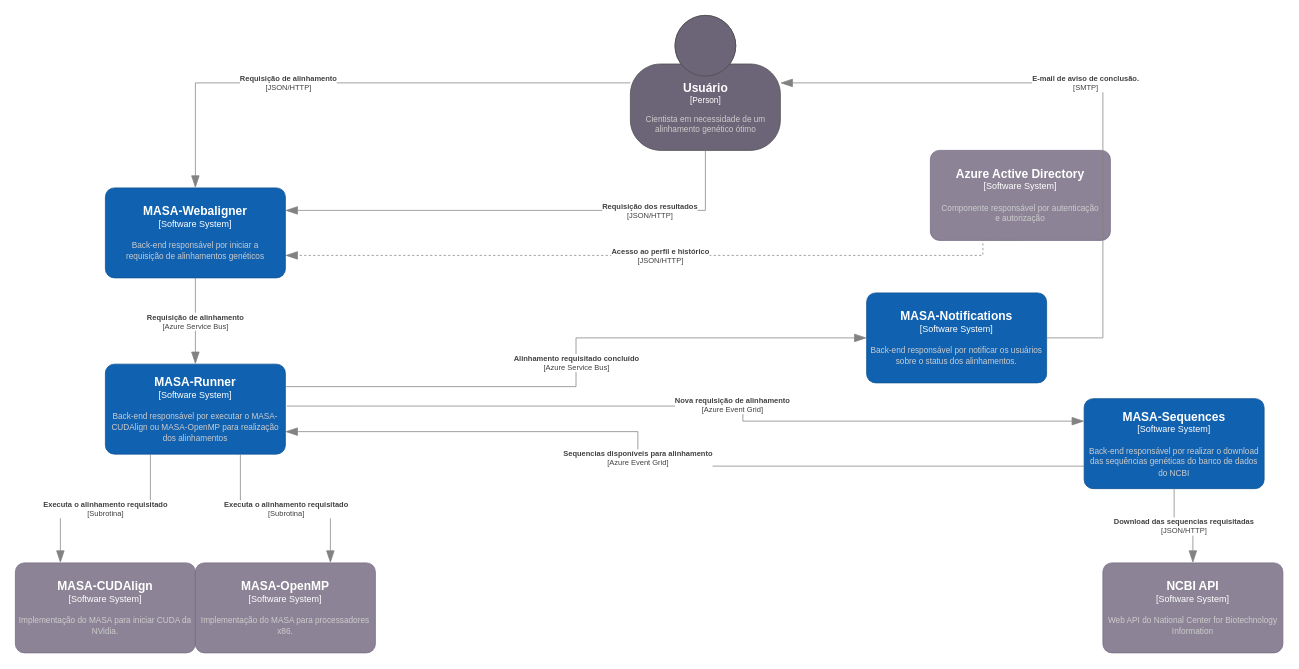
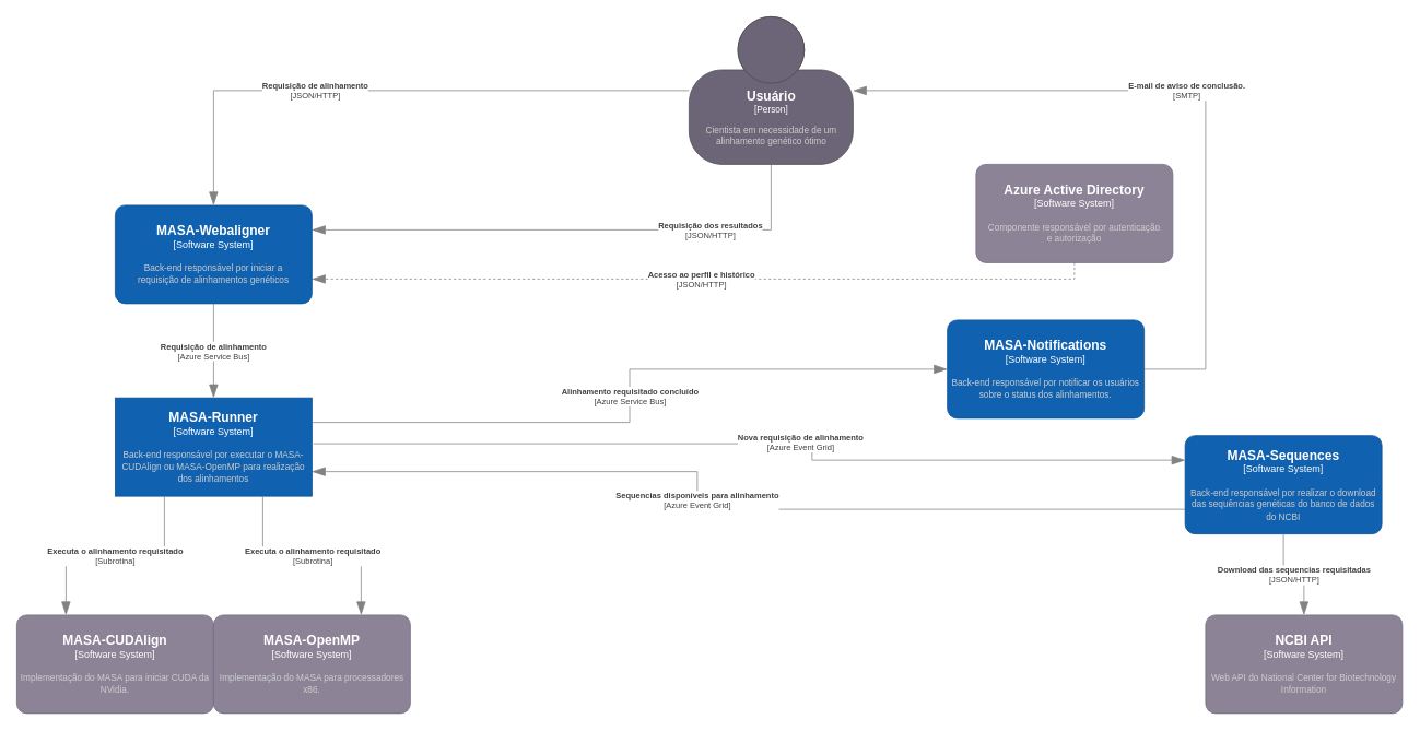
  <mxCell id="0" />
  <mxCell id="1" parent="0" />
  <mxCell id="2" value="&lt;font style=&quot;font-size: 16px&quot;&gt;&lt;b&gt;Usuário&lt;/b&gt;&lt;/font&gt;&lt;div&gt;[Person]&lt;/div&gt;&lt;br&gt;&lt;div&gt;&lt;font style=&quot;font-size: 11px&quot;&gt;&lt;font color=&quot;#cccccc&quot;&gt;Cientista em necessidade de um&#10;alinhamento genético ótimo&lt;/font&gt;&lt;/div&gt;" style="html=1;fontSize=11;dashed=0;whitespace=wrap;fillColor=#6C6477;strokeColor=#4D4D4D;fontColor=#ffffff;shape=mxgraph.c4.person2;align=center;metaEdit=1;points=[[0.5,0,0],[1,0.5,0],[1,0.75,0],[0.75,1,0],[0.5,1,0],[0.25,1,0],[0,0.75,0],[0,0.5,0]];resizable=0;" vertex="1" parent="1"><mxGeometry x="840" y="20" width="200" height="180" as="geometry" /></mxCell>
  <mxCell id="3" value="&lt;font style=&quot;font-size: 16px&quot;&gt;&lt;b&gt;MASA-Webaligner&lt;/b&gt;&lt;/font&gt;&lt;div&gt;[Software System]&lt;/div&gt;&lt;br&gt;&lt;div&gt;&lt;font style=&quot;font-size: 11px&quot;&gt;&lt;font color=&quot;#cccccc&quot;&gt;Back-end responsável por iniciar a&#10;requisição de alinhamentos genéticos&lt;/font&gt;&lt;/div&gt;" style="rounded=1;whiteSpace=wrap;html=1;labelBackgroundColor=none;fillColor=#1061B0;fontColor=#ffffff;align=center;arcSize=10;strokeColor=#0D5091;metaEdit=1;resizable=0;points=[[0.25,0,0],[0.5,0,0],[0.75,0,0],[1,0.25,0],[1,0.5,0],[1,0.75,0],[0.75,1,0],[0.5,1,0],[0.25,1,0],[0,0.75,0],[0,0.5,0],[0,0.25,0]];" vertex="1" parent="1"><mxGeometry x="140" y="250" width="240" height="120" as="geometry" /></mxCell>
- <mxCell id="4" value="&lt;font style=&quot;font-size: 16px&quot;&gt;&lt;b&gt;Azure Active Directory&lt;/b&gt;&lt;/font&gt;&lt;div&gt;[Software System]&lt;/div&gt;&lt;br&gt;&lt;div&gt;&lt;font style=&quot;font-size: 11px&quot;&gt;&lt;font color=&quot;#cccccc&quot;&gt;Componente responsável por autenticação&#10;e autorização&lt;/font&gt;&lt;/div&gt;" style="rounded=1;whiteSpace=wrap;html=1;labelBackgroundColor=none;fillColor=#8C8496;fontColor=#ffffff;align=center;arcSize=10;strokeColor=#736782;metaEdit=1;resizable=0;points=[[0.25,0,0],[0.5,0,0],[0.75,0,0],[1,0.25,0],[1,0.5,0],[1,0.75,0],[0.75,1,0],[0.5,1,0],[0.25,1,0],[0,0.75,0],[0,0.5,0],[0,0.25,0]];" vertex="1" parent="1"><mxGeometry x="1240" y="200" width="240" height="120" as="geometry" /></mxCell>
- <mxCell id="5" value="&lt;font style=&quot;font-size: 16px&quot;&gt;&lt;b&gt;MASA-Runner&lt;/b&gt;&lt;/font&gt;&lt;div&gt;[Software System]&lt;/div&gt;&lt;br&gt;&lt;div&gt;&lt;font style=&quot;font-size: 11px&quot;&gt;&lt;font color=&quot;#cccccc&quot;&gt;Back-end responsável por executar o MASA-CUDAlign ou MASA-OpenMP para realização dos alinhamentos&lt;/font&gt;&lt;/div&gt;" style="rounded=1;whiteSpace=wrap;html=1;labelBackgroundColor=none;fillColor=#1061B0;fontColor=#ffffff;align=center;arcSize=10;strokeColor=#0D5091;metaEdit=1;resizable=0;points=[[0.25,0,0],[0.5,0,0],[0.75,0,0],[1,0.25,0],[1,0.5,0],[1,0.75,0],[0.75,1,0],[0.5,1,0],[0.25,1,0],[0,0.75,0],[0,0.5,0],[0,0.25,0]];" vertex="1" parent="1"><mxGeometry x="140" y="485" width="240" height="120" as="geometry" /></mxCell>
+ <mxCell id="4" value="&lt;font style=&quot;font-size: 16px&quot;&gt;&lt;b&gt;Azure Active Directory&lt;/b&gt;&lt;/font&gt;&lt;div&gt;[Software System]&lt;/div&gt;&lt;br&gt;&lt;div&gt;&lt;font style=&quot;font-size: 11px&quot;&gt;&lt;font color=&quot;#cccccc&quot;&gt;Componente responsável por autenticação&#10;e autorização&lt;/font&gt;&lt;/div&gt;" style="rounded=1;whiteSpace=wrap;html=1;labelBackgroundColor=none;fillColor=#8C8496;fontColor=#ffffff;align=center;arcSize=10;strokeColor=#736782;metaEdit=1;resizable=0;points=[[0.25,0,0],[0.5,0,0],[0.75,0,0],[1,0.25,0],[1,0.5,0],[1,0.75,0],[0.75,1,0],[0.5,1,0],[0.25,1,0],[0,0.75,0],[0,0.5,0],[0,0.25,0]];" vertex="1" parent="1"><mxGeometry x="1190" y="200" width="240" height="120" as="geometry" /></mxCell>
+ <mxCell id="5" value="&lt;font style=&quot;font-size: 16px&quot;&gt;&lt;b&gt;MASA-Runner&lt;/b&gt;&lt;/font&gt;&lt;div&gt;[Software System]&lt;/div&gt;&lt;br&gt;&lt;div&gt;&lt;font style=&quot;font-size: 11px&quot;&gt;&lt;font color=&quot;#cccccc&quot;&gt;Back-end responsável por executar o MASA-CUDAlign ou MASA-OpenMP para realização dos alinhamentos&lt;/font&gt;&lt;/div&gt;" style="whiteSpace=wrap;html=1;labelBackgroundColor=none;fillColor=#1061B0;fontColor=#ffffff;align=center;arcSize=10;strokeColor=#0D5091;metaEdit=1;resizable=0;points=[[0.25,0,0],[0.5,0,0],[0.75,0,0],[1,0.25,0],[1,0.5,0],[1,0.75,0],[0.75,1,0],[0.5,1,0],[0.25,1,0],[0,0.75,0],[0,0.5,0],[0,0.25,0]];rounded=0;" vertex="1" parent="1"><mxGeometry x="140" y="485" width="240" height="120" as="geometry" /></mxCell>
  <mxCell id="6" value="&lt;font style=&quot;font-size: 16px&quot;&gt;&lt;b&gt;MASA-Notifications&lt;/b&gt;&lt;/font&gt;&lt;div&gt;[Software System]&lt;/div&gt;&lt;br&gt;&lt;div&gt;&lt;font style=&quot;font-size: 11px&quot;&gt;&lt;font color=&quot;#cccccc&quot;&gt;Back-end responsável por notificar os usuários sobre o status dos alinhamentos.&lt;/font&gt;&lt;/div&gt;" style="rounded=1;whiteSpace=wrap;html=1;labelBackgroundColor=none;fillColor=#1061B0;fontColor=#ffffff;align=center;arcSize=10;strokeColor=#0D5091;metaEdit=1;resizable=0;points=[[0.25,0,0],[0.5,0,0],[0.75,0,0],[1,0.25,0],[1,0.5,0],[1,0.75,0],[0.75,1,0],[0.5,1,0],[0.25,1,0],[0,0.75,0],[0,0.5,0],[0,0.25,0]];" vertex="1" parent="1"><mxGeometry x="1155" y="390" width="240" height="120" as="geometry" /></mxCell>
  <mxCell id="7" value="&lt;font style=&quot;font-size: 16px&quot;&gt;&lt;b&gt;MASA-Sequences&lt;/b&gt;&lt;/font&gt;&lt;div&gt;[Software System]&lt;/div&gt;&lt;br&gt;&lt;div&gt;&lt;font style=&quot;font-size: 11px&quot;&gt;&lt;font color=&quot;#cccccc&quot;&gt;Back-end responsável por realizar o download das sequências genéticas do banco de dados do NCBI&lt;/font&gt;&lt;/div&gt;" style="rounded=1;whiteSpace=wrap;html=1;labelBackgroundColor=none;fillColor=#1061B0;fontColor=#ffffff;align=center;arcSize=10;strokeColor=#0D5091;metaEdit=1;resizable=0;points=[[0.25,0,0],[0.5,0,0],[0.75,0,0],[1,0.25,0],[1,0.5,0],[1,0.75,0],[0.75,1,0],[0.5,1,0],[0.25,1,0],[0,0.75,0],[0,0.5,0],[0,0.25,0]];" vertex="1" parent="1"><mxGeometry x="1445" y="531" width="240" height="120" as="geometry" /></mxCell>
  <mxCell id="8" value="&lt;font style=&quot;font-size: 16px&quot;&gt;&lt;b&gt;NCBI API&lt;/b&gt;&lt;/font&gt;&lt;div&gt;[Software System]&lt;/div&gt;&lt;br&gt;&lt;div&gt;&lt;font style=&quot;font-size: 11px&quot;&gt;&lt;font color=&quot;#cccccc&quot;&gt;Web API do National Center for Biotechnology Information&lt;/font&gt;&lt;/div&gt;" style="rounded=1;whiteSpace=wrap;html=1;labelBackgroundColor=none;fillColor=#8C8496;fontColor=#ffffff;align=center;arcSize=10;strokeColor=#736782;metaEdit=1;resizable=0;points=[[0.25,0,0],[0.5,0,0],[0.75,0,0],[1,0.25,0],[1,0.5,0],[1,0.75,0],[0.75,1,0],[0.5,1,0],[0.25,1,0],[0,0.75,0],[0,0.5,0],[0,0.25,0]];" vertex="1" parent="1"><mxGeometry x="1470" y="750" width="240" height="120" as="geometry" /></mxCell>
  <mxCell id="9" value="&lt;div style=&quot;text-align: left&quot;&gt;&lt;div style=&quot;text-align: center&quot;&gt;&lt;b&gt;Acesso ao perfil e histórico&lt;/b&gt;&lt;/div&gt;&lt;div style=&quot;text-align: center&quot;&gt;[JSON/HTTP]&lt;/div&gt;&lt;/div&gt;" style="endArrow=blockThin;html=1;fontSize=10;fontColor=#404040;strokeWidth=1;endFill=1;strokeColor=#828282;elbow=vertical;metaEdit=1;endSize=14;startSize=14;jumpStyle=arc;jumpSize=16;rounded=0;edgeStyle=orthogonalEdgeStyle;dashed=1;exitX=0.5;exitY=1;exitDx=0;exitDy=0;exitPerimeter=0;entryX=1;entryY=0.75;entryDx=0;entryDy=0;entryPerimeter=0;" edge="1" parent="1" source="4" target="3"><mxGeometry width="240" relative="1" as="geometry"><mxPoint x="1080" y="370" as="sourcePoint" /><mxPoint x="1320" y="370" as="targetPoint" /><Array as="points"><mxPoint x="1310" y="340" /></Array></mxGeometry></mxCell>
  <mxCell id="10" value="&lt;div style=&quot;text-align: left&quot;&gt;&lt;div style=&quot;text-align: center&quot;&gt;&lt;b&gt;Requisição de alinhamento&lt;/b&gt;&lt;/div&gt;&lt;div style=&quot;text-align: center&quot;&gt;[JSON/HTTP]&lt;/div&gt;&lt;/div&gt;" style="endArrow=blockThin;html=1;fontSize=10;fontColor=#404040;strokeWidth=1;endFill=1;strokeColor=#828282;elbow=vertical;metaEdit=1;endSize=14;startSize=14;jumpStyle=arc;jumpSize=16;rounded=0;edgeStyle=orthogonalEdgeStyle;" edge="1" parent="1" source="2" target="3"><mxGeometry x="0.267" width="240" relative="1" as="geometry"><mxPoint x="820" y="330" as="sourcePoint" /><mxPoint x="1190" y="250" as="targetPoint" /><mxPoint as="offset" /></mxGeometry></mxCell>
  <mxCell id="11" value="&lt;div style=&quot;text-align: left&quot;&gt;&lt;div style=&quot;text-align: center&quot;&gt;&lt;b&gt;Alinhamento requisitado concluído&lt;/b&gt;&lt;/div&gt;&lt;div style=&quot;text-align: center&quot;&gt;[Azure Service Bus]&lt;/div&gt;&lt;/div&gt;" style="endArrow=blockThin;html=1;fontSize=10;fontColor=#404040;strokeWidth=1;endFill=1;strokeColor=#828282;elbow=vertical;metaEdit=1;endSize=14;startSize=14;jumpStyle=arc;jumpSize=16;rounded=0;edgeStyle=orthogonalEdgeStyle;exitX=1;exitY=0.25;exitDx=0;exitDy=0;exitPerimeter=0;entryX=0;entryY=0.5;entryDx=0;entryDy=0;entryPerimeter=0;" edge="1" parent="1" source="5" target="6"><mxGeometry width="240" relative="1" as="geometry"><mxPoint x="1080" y="480" as="sourcePoint" /><mxPoint x="1320" y="480" as="targetPoint" /></mxGeometry></mxCell>
  <mxCell id="12" value="&lt;font style=&quot;font-size: 16px&quot;&gt;&lt;b&gt;MASA-CUDAlign&lt;/b&gt;&lt;/font&gt;&lt;div&gt;[Software System]&lt;/div&gt;&lt;br&gt;&lt;div&gt;&lt;font style=&quot;font-size: 11px&quot;&gt;&lt;font color=&quot;#cccccc&quot;&gt;Implementação do MASA para iniciar CUDA da NVidia.&lt;/font&gt;&lt;/div&gt;" style="rounded=1;whiteSpace=wrap;html=1;labelBackgroundColor=none;fillColor=#8C8496;fontColor=#ffffff;align=center;arcSize=10;strokeColor=#736782;metaEdit=1;resizable=0;points=[[0.25,0,0],[0.5,0,0],[0.75,0,0],[1,0.25,0],[1,0.5,0],[1,0.75,0],[0.75,1,0],[0.5,1,0],[0.25,1,0],[0,0.75,0],[0,0.5,0],[0,0.25,0]];" vertex="1" parent="1"><mxGeometry x="20" y="750" width="240" height="120" as="geometry" /></mxCell>
  <mxCell id="13" value="&lt;font style=&quot;font-size: 16px&quot;&gt;&lt;b&gt;MASA-OpenMP&lt;/b&gt;&lt;/font&gt;&lt;div&gt;[Software System]&lt;/div&gt;&lt;br&gt;&lt;div&gt;&lt;font style=&quot;font-size: 11px&quot;&gt;&lt;font color=&quot;#cccccc&quot;&gt;Implementação do MASA para processadores x86.&lt;/font&gt;&lt;/div&gt;" style="rounded=1;whiteSpace=wrap;html=1;labelBackgroundColor=none;fillColor=#8C8496;fontColor=#ffffff;align=center;arcSize=10;strokeColor=#736782;metaEdit=1;resizable=0;points=[[0.25,0,0],[0.5,0,0],[0.75,0,0],[1,0.25,0],[1,0.5,0],[1,0.75,0],[0.75,1,0],[0.5,1,0],[0.25,1,0],[0,0.75,0],[0,0.5,0],[0,0.25,0]];" vertex="1" parent="1"><mxGeometry x="260" y="750" width="240" height="120" as="geometry" /></mxCell>
  <mxCell id="14" value="&lt;div style=&quot;text-align: left&quot;&gt;&lt;div style=&quot;text-align: center&quot;&gt;&lt;b&gt;Executa o alinhamento requisitado&lt;/b&gt;&lt;/div&gt;&lt;div style=&quot;text-align: center&quot;&gt;[Subrotina]&lt;/div&gt;&lt;/div&gt;" style="endArrow=blockThin;html=1;fontSize=10;fontColor=#404040;strokeWidth=1;endFill=1;strokeColor=#828282;elbow=vertical;metaEdit=1;endSize=14;startSize=14;jumpStyle=arc;jumpSize=16;rounded=0;edgeStyle=orthogonalEdgeStyle;exitX=0.25;exitY=1;exitDx=0;exitDy=0;exitPerimeter=0;entryX=0.25;entryY=0;entryDx=0;entryDy=0;entryPerimeter=0;" edge="1" parent="1" source="5" target="12"><mxGeometry width="240" relative="1" as="geometry"><mxPoint x="710" y="570" as="sourcePoint" /><mxPoint x="950" y="570" as="targetPoint" /></mxGeometry></mxCell>
  <mxCell id="15" value="&lt;div style=&quot;text-align: left&quot;&gt;&lt;div style=&quot;text-align: center&quot;&gt;&lt;b&gt;Executa o alinhamento requisitado&lt;/b&gt;&lt;/div&gt;&lt;div style=&quot;text-align: center&quot;&gt;[Subrotina]&lt;/div&gt;&lt;/div&gt;" style="endArrow=blockThin;html=1;fontSize=10;fontColor=#404040;strokeWidth=1;endFill=1;strokeColor=#828282;elbow=vertical;metaEdit=1;endSize=14;startSize=14;jumpStyle=arc;jumpSize=16;rounded=0;edgeStyle=orthogonalEdgeStyle;exitX=0.75;exitY=1;exitDx=0;exitDy=0;exitPerimeter=0;entryX=0.75;entryY=0;entryDx=0;entryDy=0;entryPerimeter=0;" edge="1" parent="1" source="5" target="13"><mxGeometry width="240" relative="1" as="geometry"><mxPoint x="520" y="505" as="sourcePoint" /><mxPoint x="460.034" y="650" as="targetPoint" /></mxGeometry></mxCell>
  <mxCell id="16" value="&lt;div style=&quot;text-align: left&quot;&gt;&lt;div style=&quot;text-align: center&quot;&gt;&lt;b&gt;Nova requisição de alinhamento&lt;/b&gt;&lt;/div&gt;&lt;div style=&quot;text-align: center&quot;&gt;[Azure Event Grid]&lt;/div&gt;&lt;/div&gt;" style="endArrow=blockThin;html=1;fontSize=10;fontColor=#404040;strokeWidth=1;endFill=1;strokeColor=#828282;elbow=vertical;metaEdit=1;endSize=14;startSize=14;jumpStyle=arc;jumpSize=16;rounded=0;edgeStyle=orthogonalEdgeStyle;exitX=1.007;exitY=0.466;exitDx=0;exitDy=0;exitPerimeter=0;entryX=0;entryY=0.25;entryDx=0;entryDy=0;entryPerimeter=0;" edge="1" parent="1" source="5" target="7"><mxGeometry x="0.098" y="1" width="240" relative="1" as="geometry"><mxPoint x="1080" y="760" as="sourcePoint" /><mxPoint x="1320" y="760" as="targetPoint" /><Array as="points"><mxPoint y="541" x="990" /><mxPoint y="561" x="990" /></Array><mxPoint x="-1" y="-1" as="offset" /></mxGeometry></mxCell>
  <mxCell id="17" value="&lt;div style=&quot;text-align: left&quot;&gt;&lt;div style=&quot;text-align: center&quot;&gt;&lt;b&gt;Download das sequencias requisitadas&lt;/b&gt;&lt;/div&gt;&lt;div style=&quot;text-align: center&quot;&gt;[JSON/HTTP]&lt;/div&gt;&lt;/div&gt;" style="endArrow=blockThin;html=1;fontSize=10;fontColor=#404040;strokeWidth=1;endFill=1;strokeColor=#828282;elbow=vertical;metaEdit=1;endSize=14;startSize=14;jumpStyle=arc;jumpSize=16;rounded=0;edgeStyle=orthogonalEdgeStyle;exitX=0.5;exitY=1;exitDx=0;exitDy=0;exitPerimeter=0;entryX=0.5;entryY=0;entryDx=0;entryDy=0;entryPerimeter=0;" edge="1" parent="1" source="7" target="8"><mxGeometry width="240" relative="1" as="geometry"><mxPoint x="1080" y="890" as="sourcePoint" /><mxPoint x="1320" y="890" as="targetPoint" /></mxGeometry></mxCell>
  <mxCell id="18" value="&lt;div style=&quot;text-align: left&quot;&gt;&lt;div style=&quot;text-align: center&quot;&gt;&lt;b&gt;Sequencias disponíveis para alinhamento&lt;/b&gt;&lt;/div&gt;&lt;div style=&quot;text-align: center&quot;&gt;[Azure Event Grid]&lt;/div&gt;&lt;/div&gt;" style="endArrow=blockThin;html=1;fontSize=10;fontColor=#404040;strokeWidth=1;endFill=1;strokeColor=#828282;elbow=vertical;metaEdit=1;endSize=14;startSize=14;jumpStyle=arc;jumpSize=16;rounded=0;edgeStyle=orthogonalEdgeStyle;entryX=1;entryY=0.75;entryDx=0;entryDy=0;entryPerimeter=0;exitX=0;exitY=0.75;exitDx=0;exitDy=0;exitPerimeter=0;" edge="1" parent="1" source="7" target="5"><mxGeometry x="0.091" width="240" relative="1" as="geometry"><mxPoint x="1080" y="830" as="sourcePoint" /><mxPoint x="1320" y="830" as="targetPoint" /><Array as="points"><mxPoint x="850" y="621" /><mxPoint x="850" y="575" /></Array><mxPoint as="offset" /></mxGeometry></mxCell>
  <mxCell id="19" value="&lt;div style=&quot;text-align: left&quot;&gt;&lt;div style=&quot;text-align: center&quot;&gt;&lt;b&gt;E-mail de aviso de conclusão.&lt;/b&gt;&lt;/div&gt;&lt;div style=&quot;text-align: center&quot;&gt;[SMTP]&lt;/div&gt;&lt;/div&gt;" style="endArrow=blockThin;html=1;fontSize=10;fontColor=#404040;strokeWidth=1;endFill=1;strokeColor=#828282;elbow=vertical;metaEdit=1;endSize=14;startSize=14;jumpStyle=arc;jumpSize=16;rounded=0;edgeStyle=orthogonalEdgeStyle;entryX=1;entryY=0.5;entryDx=0;entryDy=0;entryPerimeter=0;exitX=1;exitY=0.5;exitDx=0;exitDy=0;exitPerimeter=0;" edge="1" parent="1" source="6" target="2"><mxGeometry x="0.036" width="240" relative="1" as="geometry"><mxPoint x="1080" y="340" as="sourcePoint" /><mxPoint x="1320" y="340" as="targetPoint" /><Array as="points"><mxPoint x="1470" y="450" /><mxPoint x="1470" y="110" /></Array><mxPoint as="offset" /></mxGeometry></mxCell>
  <mxCell id="20" value="&lt;div style=&quot;text-align: left&quot;&gt;&lt;div style=&quot;text-align: center&quot;&gt;&lt;b&gt;Requisição dos resultados&lt;/b&gt;&lt;/div&gt;&lt;div style=&quot;text-align: center&quot;&gt;[JSON/HTTP]&lt;/div&gt;&lt;/div&gt;" style="endArrow=blockThin;html=1;fontSize=10;fontColor=#404040;strokeWidth=1;endFill=1;strokeColor=#828282;elbow=vertical;metaEdit=1;endSize=14;startSize=14;jumpStyle=arc;jumpSize=16;rounded=0;edgeStyle=orthogonalEdgeStyle;exitX=0.5;exitY=1;exitDx=0;exitDy=0;exitPerimeter=0;entryX=1;entryY=0.25;entryDx=0;entryDy=0;entryPerimeter=0;" edge="1" parent="1" source="2" target="3"><mxGeometry x="-0.52" width="240" relative="1" as="geometry"><mxPoint x="940" y="410" as="sourcePoint" /><mxPoint x="730" y="450" as="targetPoint" /><mxPoint as="offset" /></mxGeometry></mxCell>
  <mxCell id="21" value="&lt;div style=&quot;text-align: left&quot;&gt;&lt;div style=&quot;text-align: center&quot;&gt;&lt;b&gt;Requisição de alinhamento&lt;/b&gt;&lt;/div&gt;&lt;div style=&quot;text-align: center&quot;&gt;[Azure Service Bus]&lt;/div&gt;&lt;/div&gt;" style="endArrow=blockThin;html=1;fontSize=10;fontColor=#404040;strokeWidth=1;endFill=1;strokeColor=#828282;elbow=vertical;metaEdit=1;endSize=14;startSize=14;jumpStyle=arc;jumpSize=16;rounded=0;edgeStyle=orthogonalEdgeStyle;exitX=0.5;exitY=1;exitDx=0;exitDy=0;exitPerimeter=0;entryX=0.5;entryY=0;entryDx=0;entryDy=0;entryPerimeter=0;" edge="1" parent="1" source="3" target="5"><mxGeometry width="240" relative="1" as="geometry"><mxPoint x="250" y="420" as="sourcePoint" /><mxPoint x="490" y="420" as="targetPoint" /></mxGeometry></mxCell>
